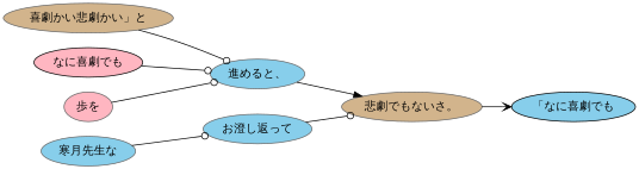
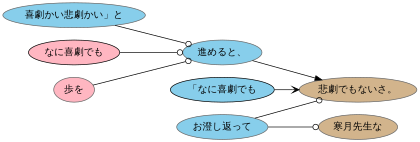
  digraph {
    fontname="Liberation Sans"
    rankdir=LR
    node [color=gray40 fillcolor=tan fontname="Liberation Sans" style=filled]
    edge [arrowhead=odot fontname="Liberation Sans"]
-   n1 [label="喜劇かい悲劇かい」と"]
+   n1 [fillcolor=skyblue label="喜劇かい悲劇かい」と"]
    n2 [fillcolor=skyblue label="進めると、"]
    n3 [label="悲劇でもないさ。"]
    n4 [color=black fillcolor=lightpink label="なに喜劇でも"]
    n5 [fillcolor=lightpink label="歩を"]
-   n6 [fillcolor=skyblue label="寒月先生な"]
+   n6 [label="寒月先生な"]
    n7 [fillcolor=skyblue label="お澄し返って"]
    n8 [color=black fillcolor=skyblue label="「なに喜劇でも"]
    n1 -> n2
    n2 -> n3 [arrowhead=normal]
    n4 -> n2
    n5 -> n2
-   n6 -> n7
+   n7 -> n6
    n7 -> n3
-   n3 -> n8 [arrowhead=vee]
+   n8 -> n3 [arrowhead=vee]
  }
